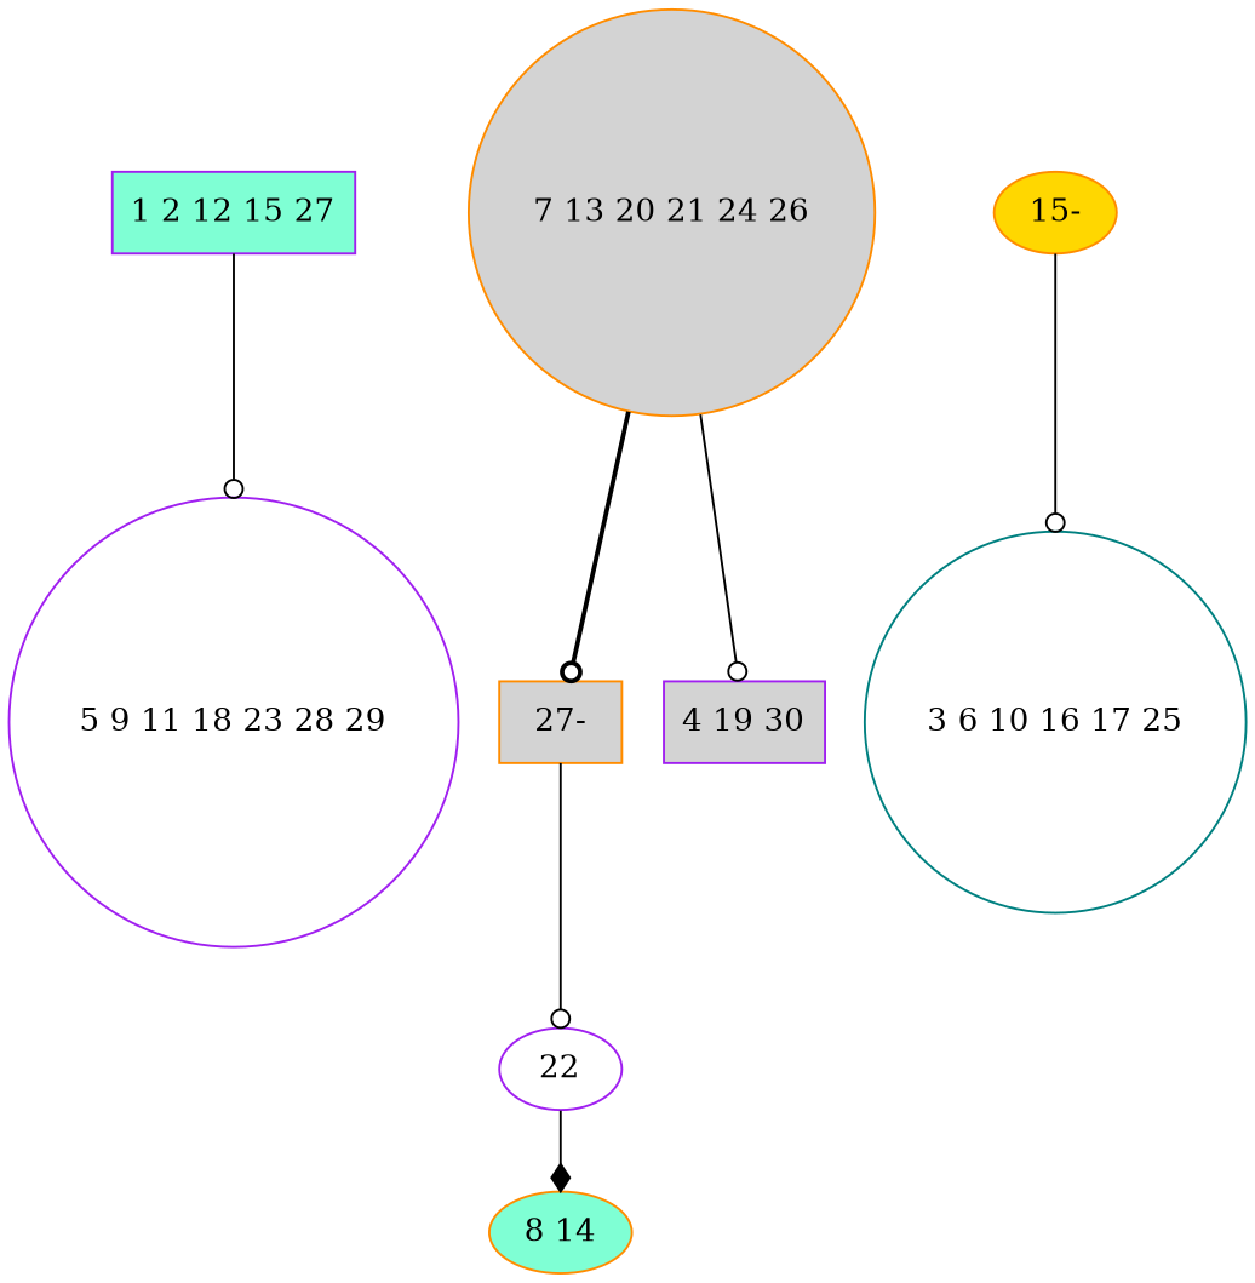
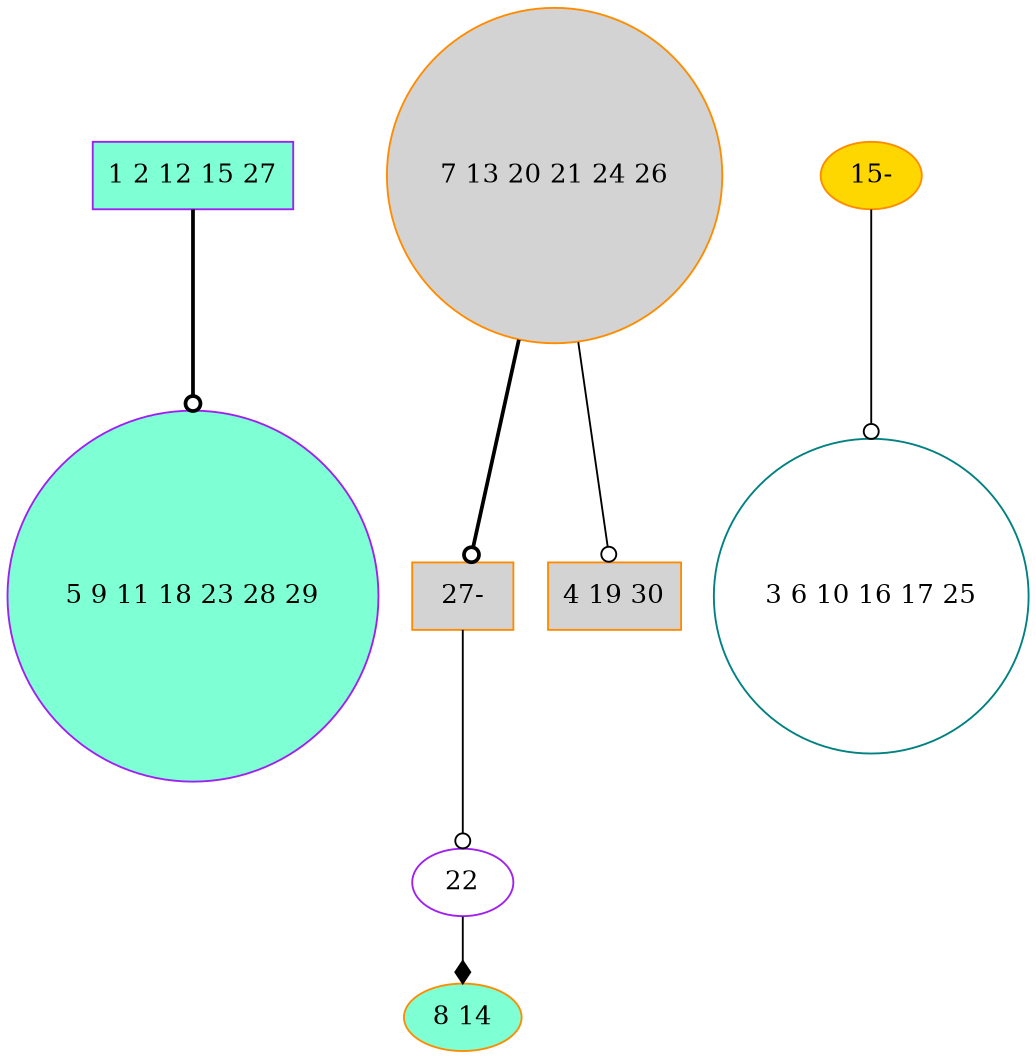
  digraph {
    node [color=darkorange fillcolor=aquamarine shape=box style=filled]
    edge [arrowhead=odot style=solid]
    n1 [color=purple label="1 2 12 15 27"]
-   n2 [color=purple fillcolor=white label="5 9 11 18 23 28 29" shape=circle]
+   n2 [color=purple label="5 9 11 18 23 28 29" shape=circle]
    n3 [fillcolor=lightgrey label="7 13 20 21 24 26" shape=circle]
    n4 [fillcolor=lightgrey label="27-"]
-   n5 [color=purple fillcolor=lightgrey label="4 19 30"]
+   n5 [fillcolor=lightgrey label="4 19 30"]
    n6 [fillcolor=gold label="15-" shape=ellipse]
    n7 [color=teal fillcolor=white label="3 6 10 16 17 25" shape=circle]
    n8 [color=purple fillcolor=white label=22 shape=ellipse]
    n9 [label="8 14" shape=ellipse]
-   n1 -> n2
+   n1 -> n2 [style=bold]
    n3 -> n4 [style=bold]
    n3 -> n5
    n4 -> n8
    n6 -> n7
    n8 -> n9 [arrowhead=diamond]
  }
